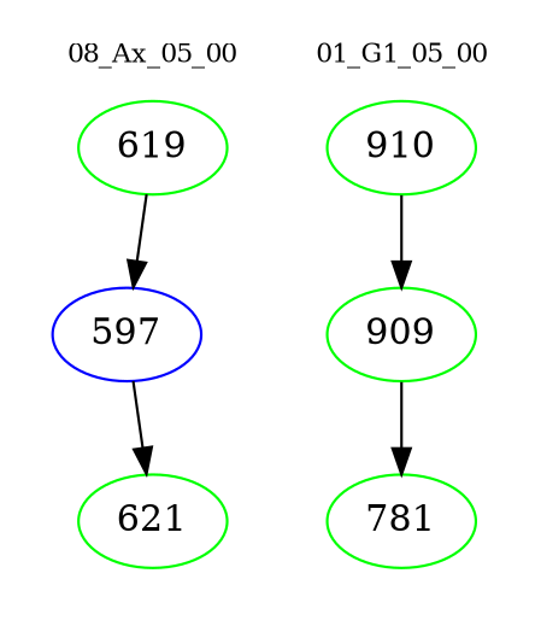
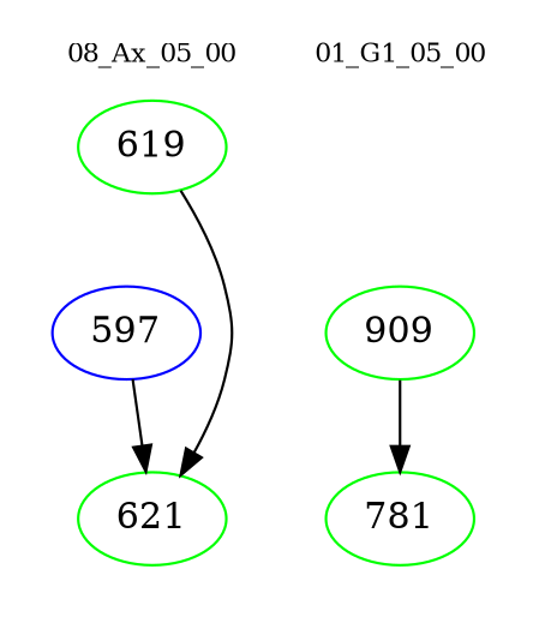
  digraph {
    node [color=green]
    edge [color=black]
    n1 [label=619]
    n2 [color=blue label=597]
    n3 [label=621]
-   n4 [label=910]
    n5 [label=909]
    n6 [label=781]
    subgraph cluster_1 {
      color=white
      fontsize=10
      label="08_Ax_05_00"
      n1
      n2
      n3
    }
    subgraph cluster_2 {
      color=white
      fontsize=10
      label="01_G1_05_00"
-     n4
      n5
      n6
    }
-   n1 -> n2
+   n1 -> n3
    n2 -> n3
-   n4 -> n5
    n5 -> n6
  }
